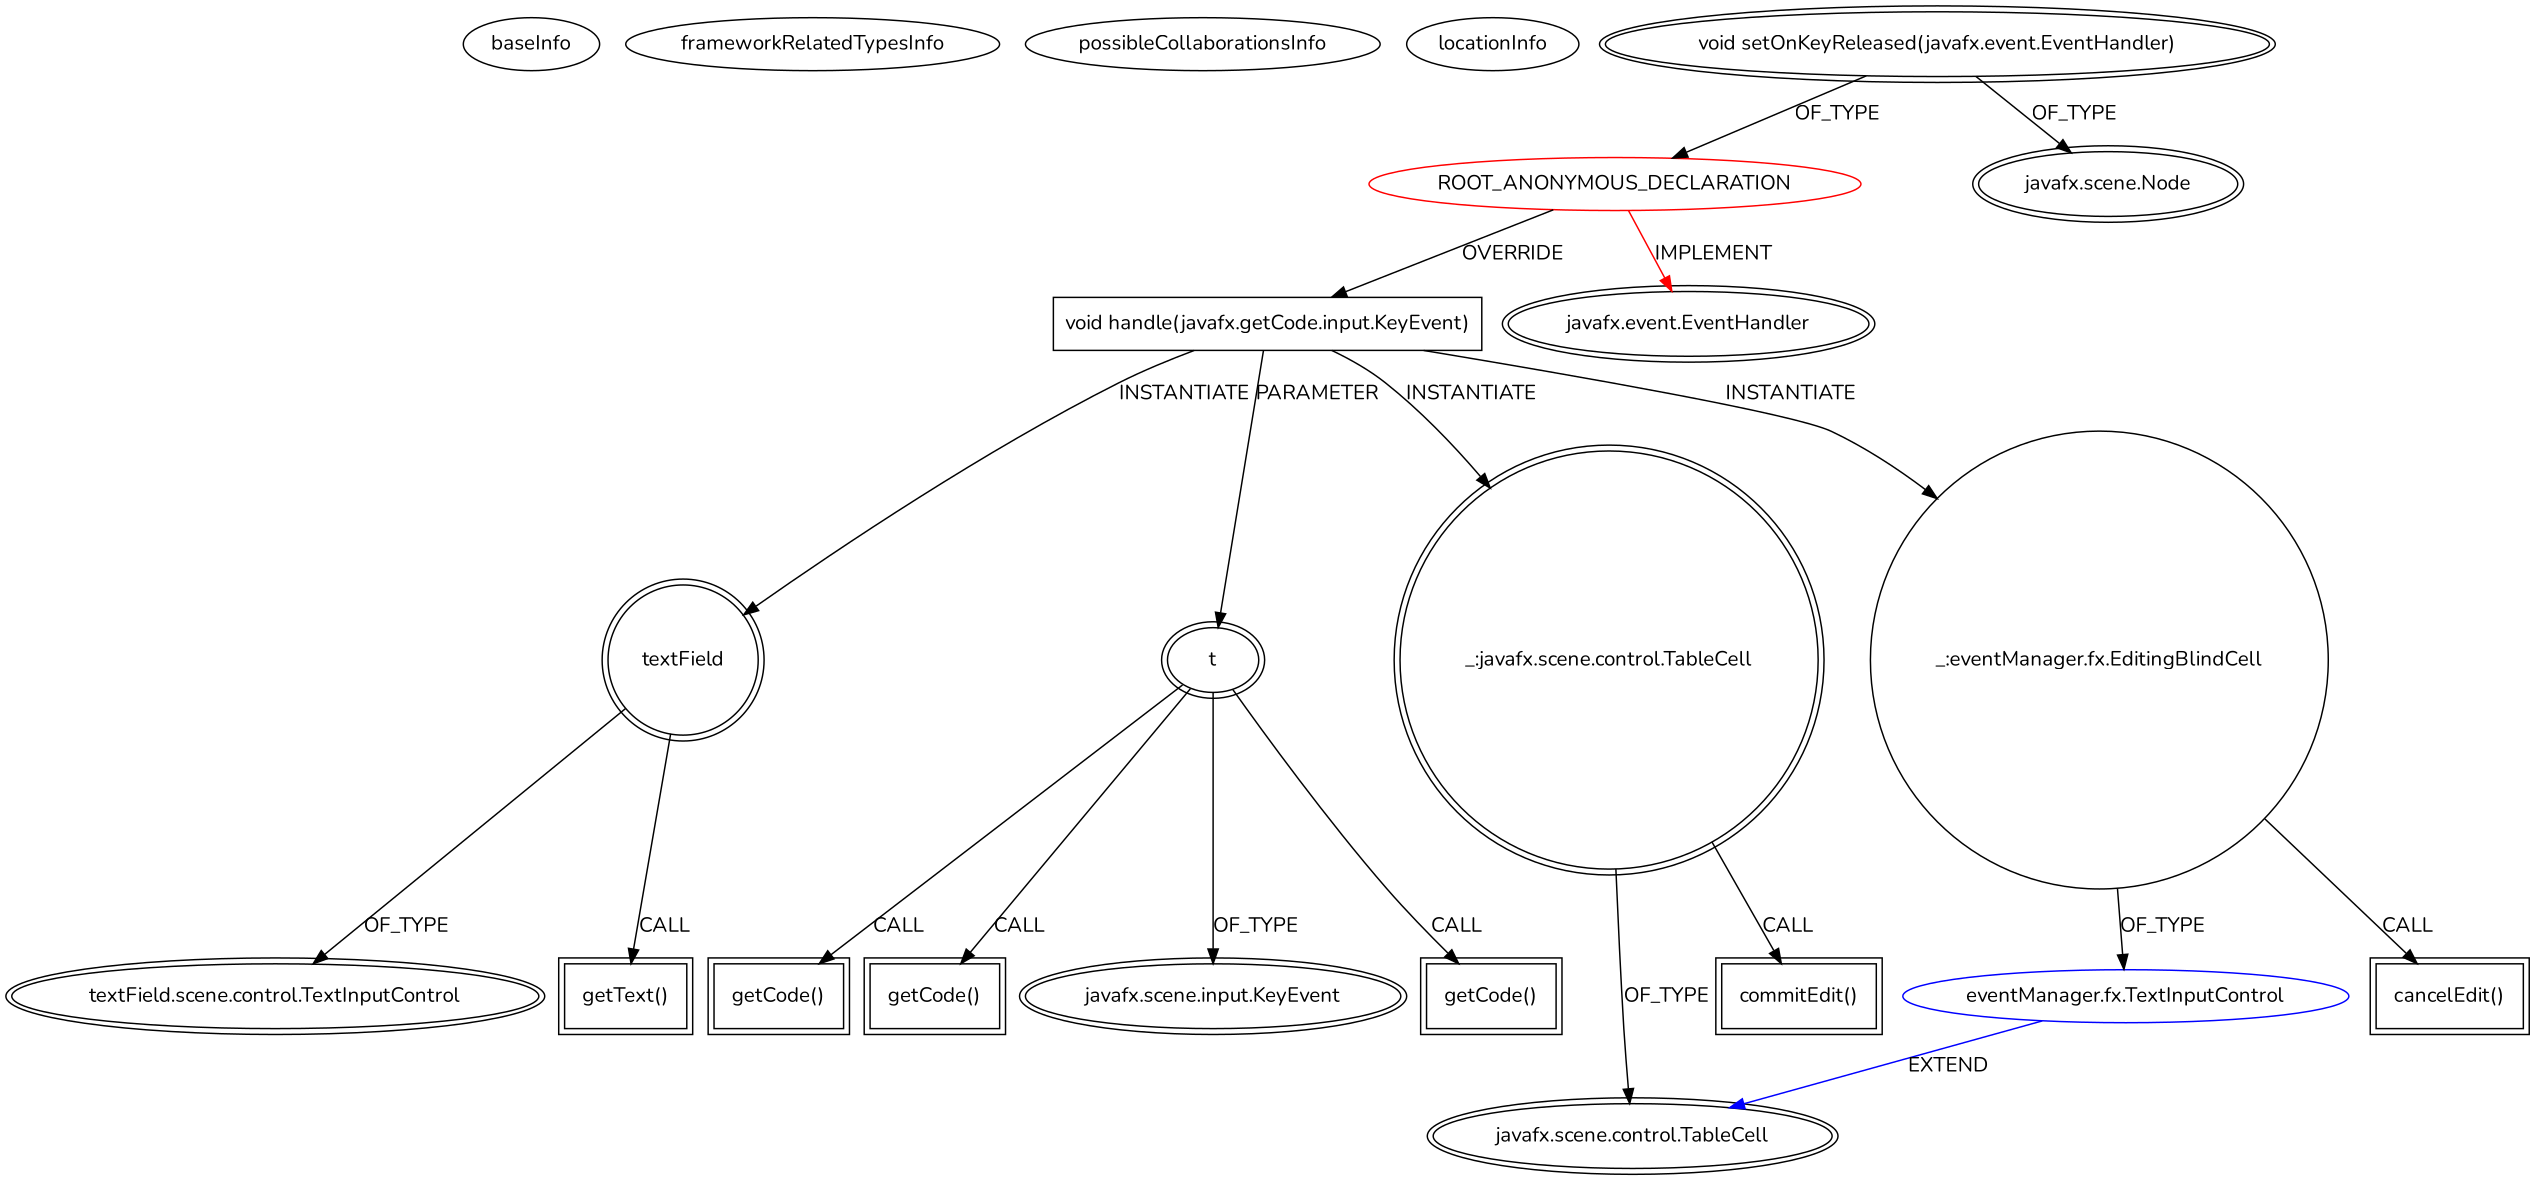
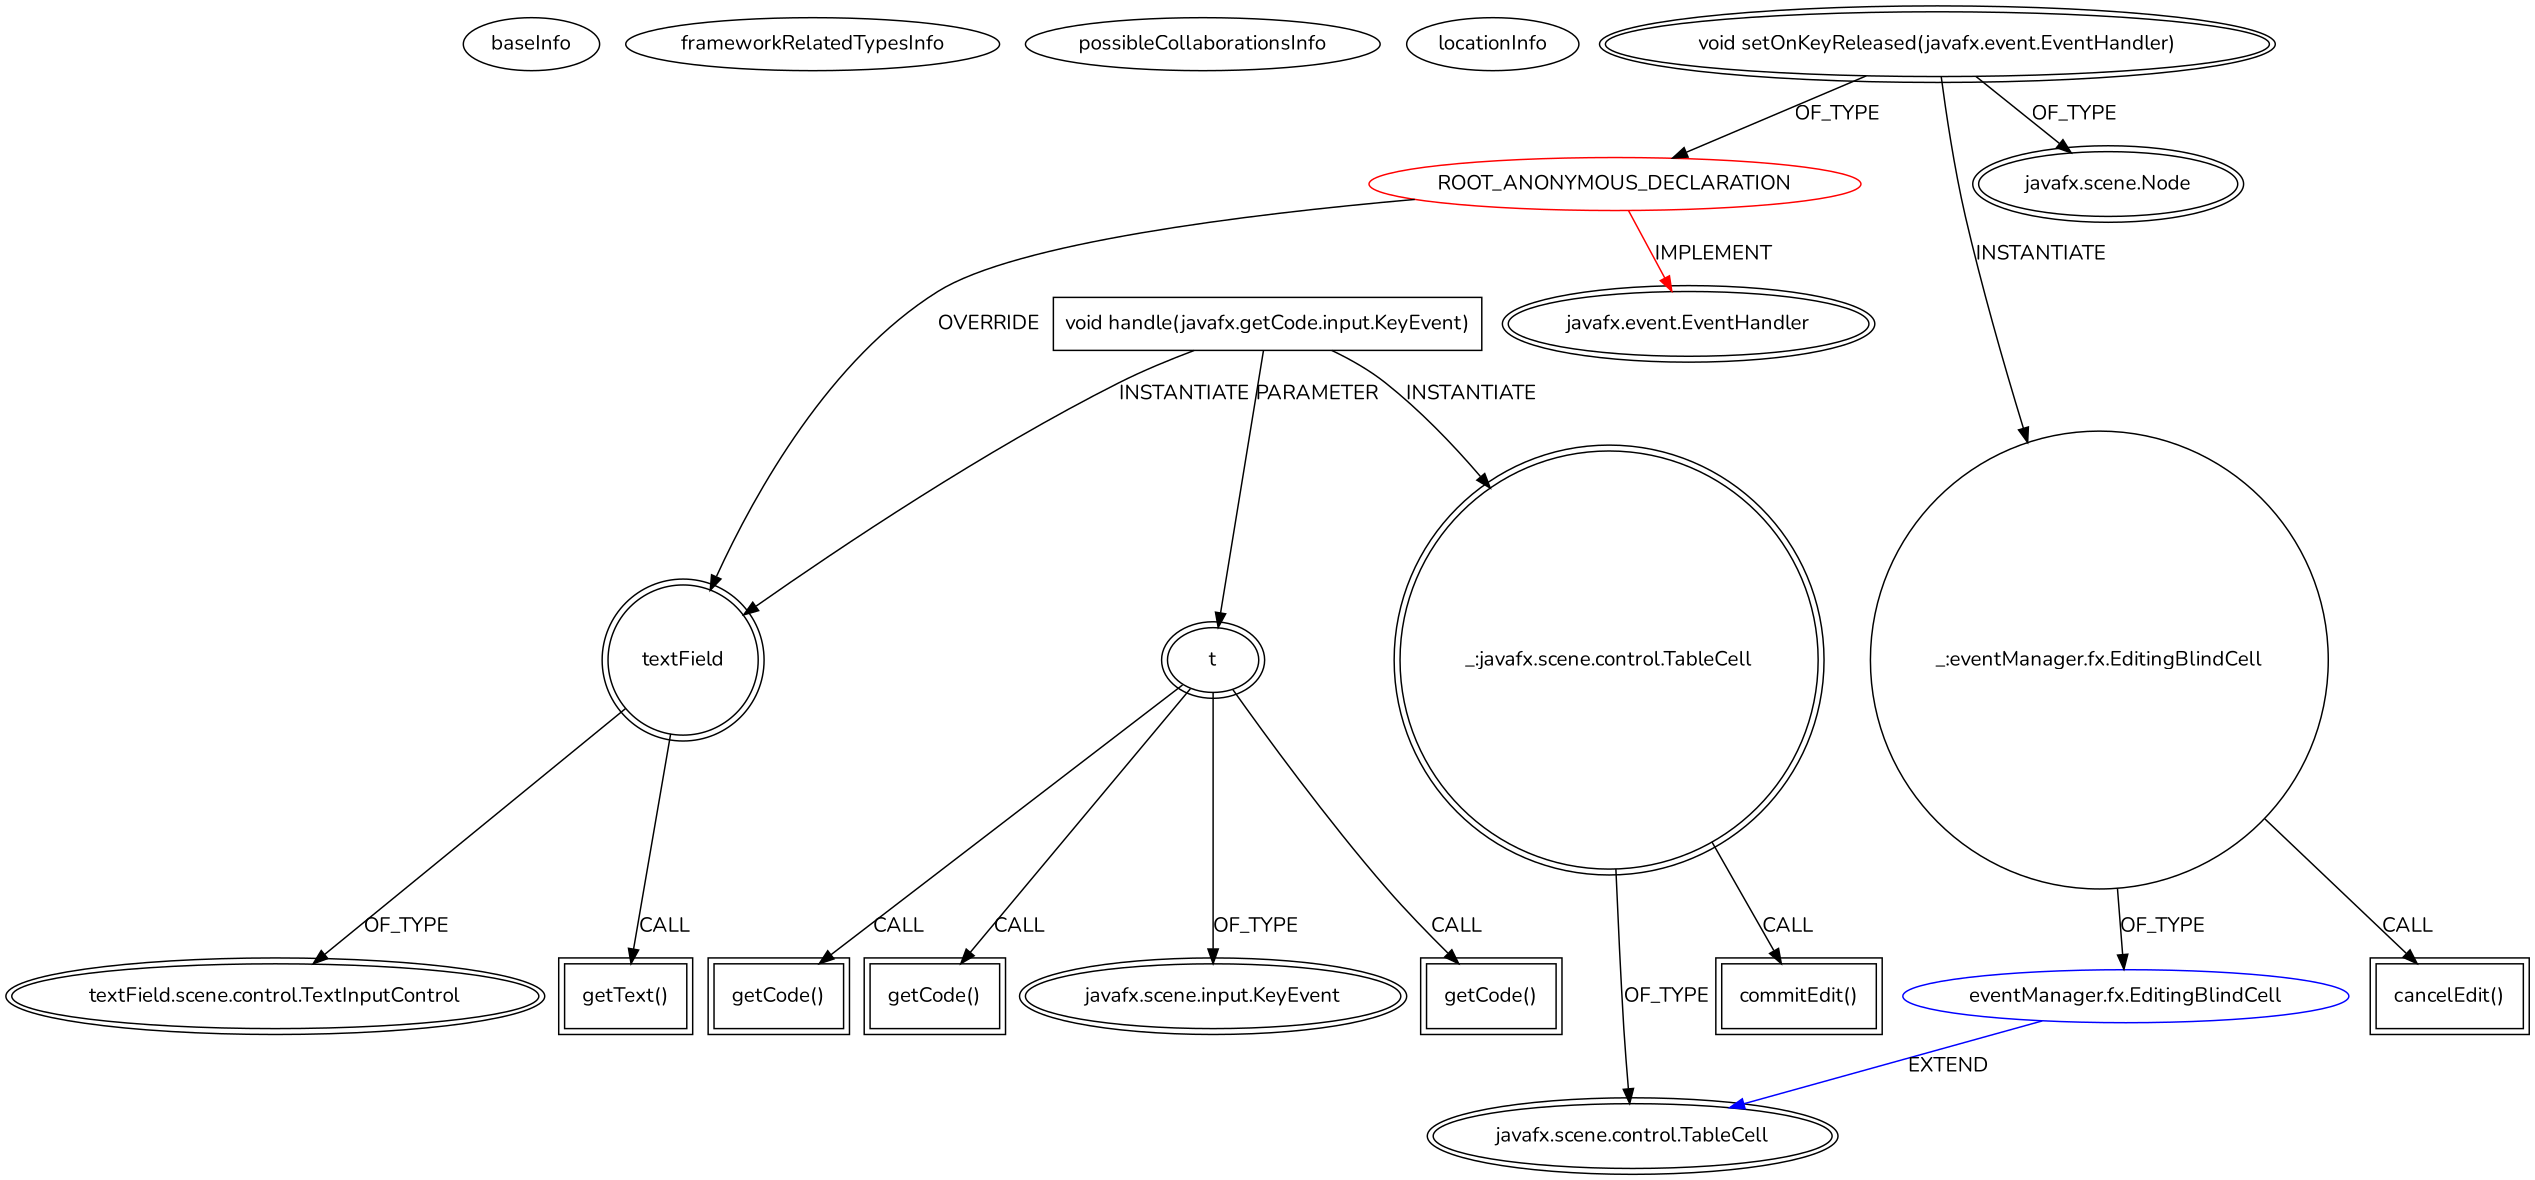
  digraph {
    fontname=Nunito
    node [fontname=Nunito isFrameworkType=true vertexType=INSIDE_CALL peripheries=2]
    edge [fontname=Nunito]
    baseInfo [category=extension_graph graphId=3037 isAnonymous=true possibleRelation=true isFrameworkType="" vertexType="" peripheries=""]
    frameworkRelatedTypesInfo [0="javafx.event.EventHandler" isFrameworkType="" vertexType="" peripheries=""]
    possibleCollaborationsInfo [0="3037~OVERRIDING_METHOD_DECLARATION-METHOD_CALL-~javafx.event.EventHandler ~javafx.scene.control.TableCell ~true~false" isFrameworkType="" vertexType="" peripheries=""]
    locationInfo [contextSignature="void createTextField()" filePath="/hock323-eventManager/EventManager-master/src/eventManager/fx/EditingBlindCell.java" graphId=3037 projectName="hock323-eventManager" isFrameworkType="" vertexType="" peripheries=""]
    n5 [color=red isFrameworkType=false label=ROOT_ANONYMOUS_DECLARATION vertexType=ROOT_ANONYMOUS_DECLARATION peripheries=""]
    n6 [label="javafx.event.EventHandler" vertexType=FRAMEWORK_INTERFACE_TYPE]
    n7 [isFrameworkType=false label="void handle(javafx.getCode.input.KeyEvent)" shape=box vertexType=OVERRIDING_METHOD_DECLARATION peripheries=""]
    n8 [label=t vertexType=PARAMETER_DECLARATION]
    n9 [label="_:javafx.scene.control.TableCell" shape=circle vertexType=VARIABLE_EXPRESION]
    n10 [label=textField shape=circle vertexType=VARIABLE_EXPRESION]
    n11 [isFrameworkType=false label="_:eventManager.fx.EditingBlindCell" shape=circle vertexType=VARIABLE_EXPRESION peripheries=""]
    n12 [label="void setOnKeyReleased(javafx.event.EventHandler)" vertexType=OUTSIDE_CALL]
    n13 [label="javafx.scene.Node" vertexType=FRAMEWORK_CLASS_TYPE]
    n14 [label="javafx.scene.input.KeyEvent" vertexType=FRAMEWORK_CLASS_TYPE]
    n15 [label="getCode()" shape=box]
    n16 [label="getCode()" shape=box]
    n17 [label="getCode()" shape=box]
    n18 [label="javafx.scene.control.TableCell" vertexType=FRAMEWORK_CLASS_TYPE]
    n19 [label="commitEdit()" shape=box]
    n20 [label="textField.scene.control.TextInputControl" vertexType=FRAMEWORK_CLASS_TYPE]
    n21 [label="getText()" shape=box]
-   n22 [color=blue isFrameworkType=false label="eventManager.fx.TextInputControl" vertexType=REFERENCE_CLIENT_CLASS_DECLARATION peripheries=""]
+   n22 [color=blue isFrameworkType=false label="eventManager.fx.EditingBlindCell" vertexType=REFERENCE_CLIENT_CLASS_DECLARATION peripheries=""]
    n23 [label="cancelEdit()" shape=box]
    n5 -> n6 [color=red label=IMPLEMENT]
-   n5 -> n7 [label=OVERRIDE]
+   n5 -> n10 [label=OVERRIDE]
    n7 -> n8 [label=PARAMETER]
    n7 -> n9 [label=INSTANTIATE]
    n7 -> n10 [label=INSTANTIATE]
-   n7 -> n11 [label=INSTANTIATE]
+   n12 -> n11 [label=INSTANTIATE]
    n8 -> n14 [label=OF_TYPE]
    n8 -> n15 [label=CALL]
    n8 -> n16 [label=CALL]
    n8 -> n17 [label=CALL]
    n9 -> n18 [label=OF_TYPE]
    n9 -> n19 [label=CALL]
    n10 -> n20 [label=OF_TYPE]
    n10 -> n21 [label=CALL]
    n11 -> n22 [label=OF_TYPE]
    n11 -> n23 [label=CALL]
    n12 -> n5 [label=OF_TYPE]
    n12 -> n13 [label=OF_TYPE]
    n22 -> n18 [color=blue label=EXTEND]
  }
